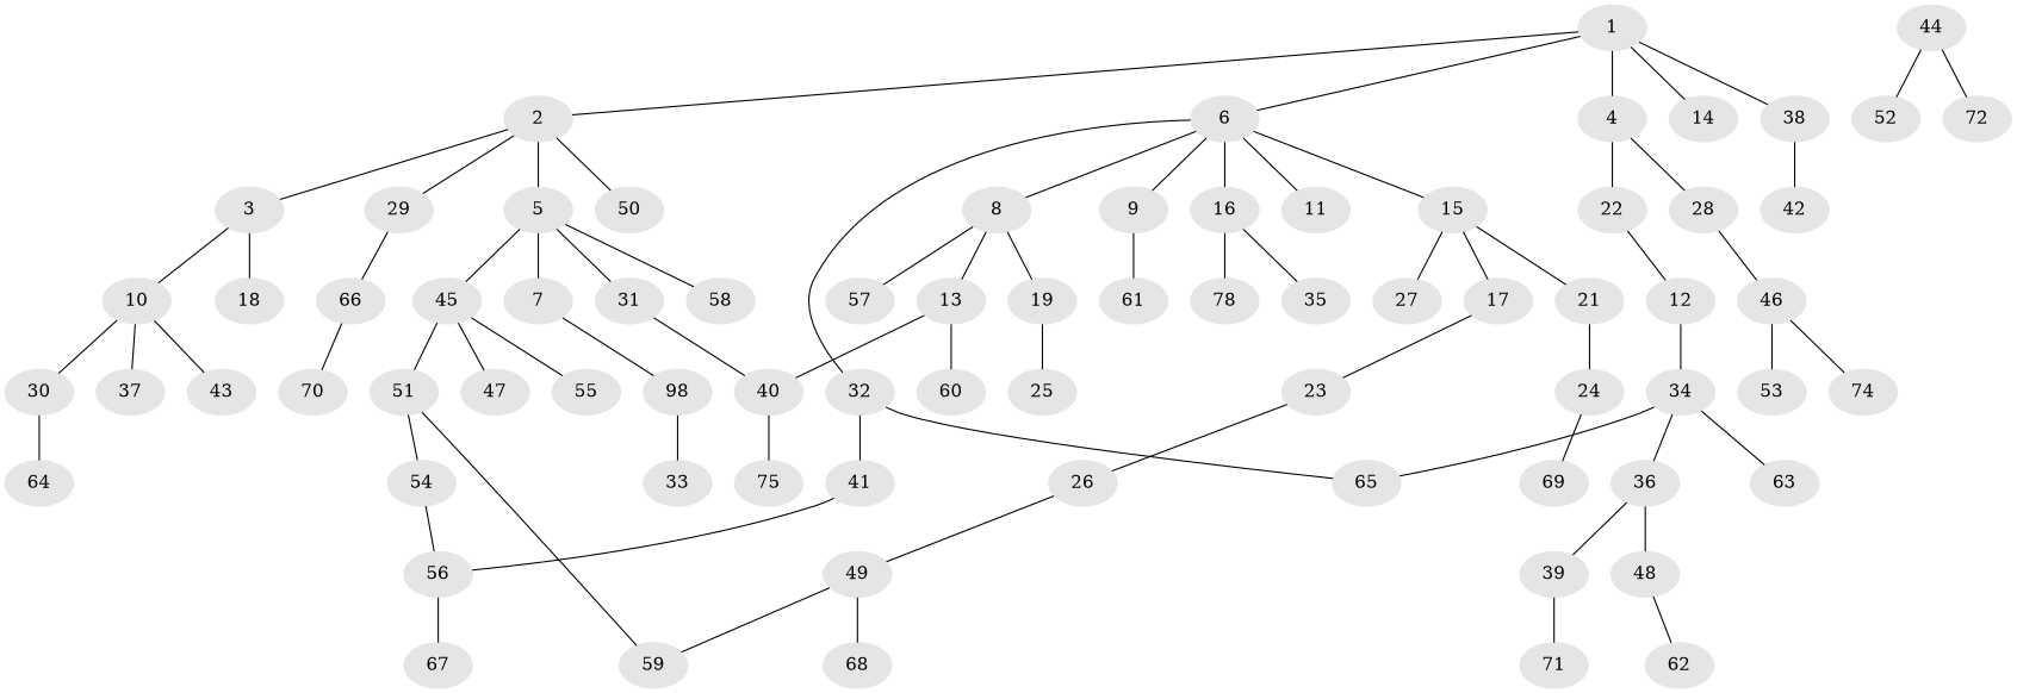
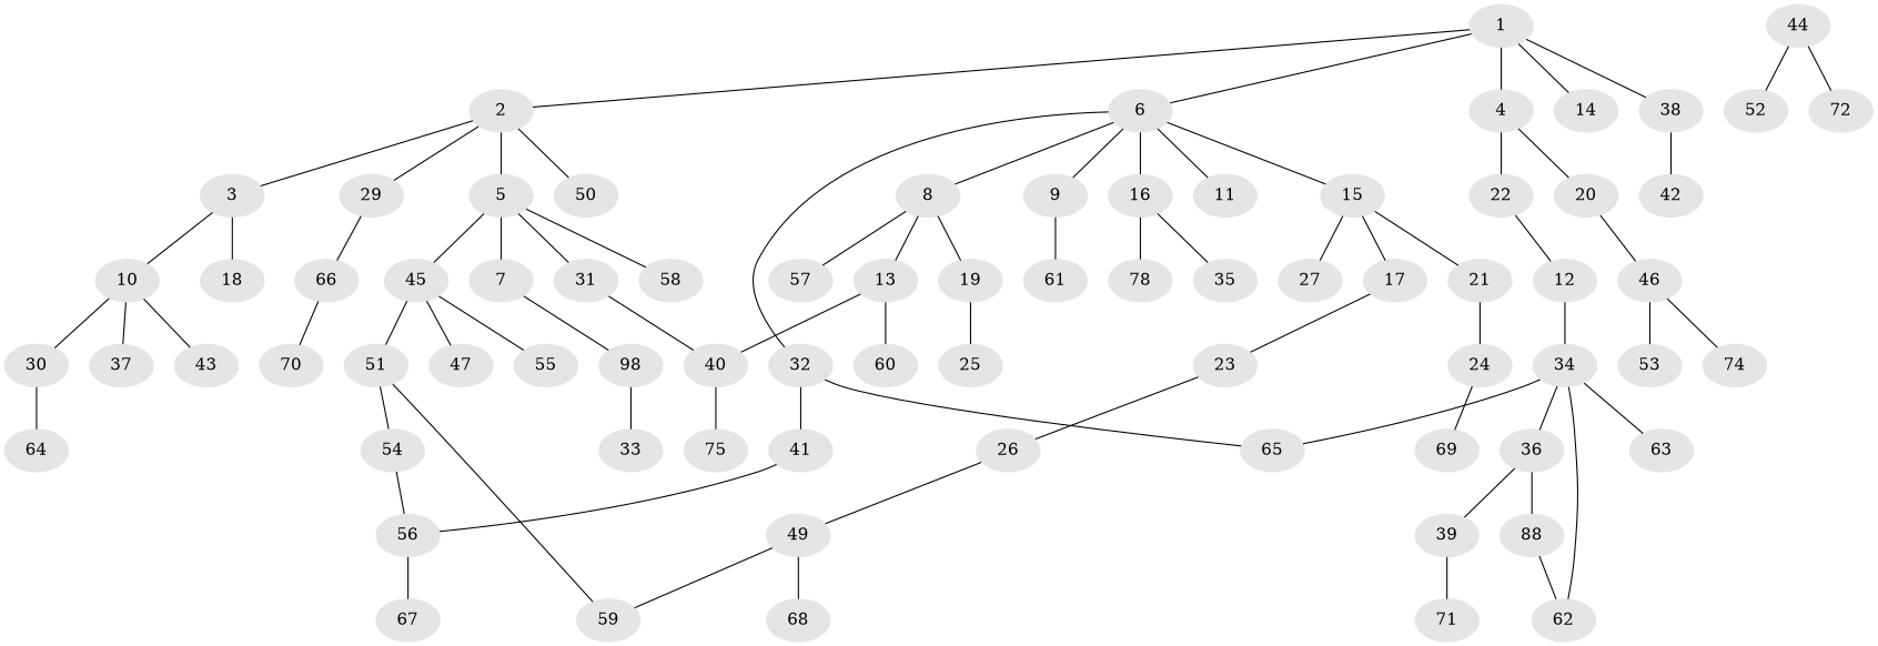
  graph {
    node [color=gray90 style=filled]
    1
    2
    4
    6
    14
    38
    3
    5
    29
    50
-   20 [label=28]
+   20
    22
    8
    9
    11
    15
    16
    32
    42
    10
    18
    7
    31
    45
    58
    66
    30
    37
    43
    12
    34
    46
    n33 [label=98]
    40
    47
    51
    55
    13
    19
    57
    61
    17
    21
    27
    35
    n46 [label=78]
    41
    65
    33
    60
    25
    64
    36
    62
    63
    75
    23
    24
    26
    53
    74
    69
    49
    59
    68
    70
    56
    44
    52
    72
    39
-   48
+   48 [label=88]
    71
    67
    54
    1 -- 2
    1 -- 4
    1 -- 6
    1 -- 14
    1 -- 38
    2 -- 3
    2 -- 5
    2 -- 29
    2 -- 50
    4 -- 20
    4 -- 22
    6 -- 8
    6 -- 9
    6 -- 11
    6 -- 15
    6 -- 16
    6 -- 32
    38 -- 42
    3 -- 10
    3 -- 18
    5 -- 7
    5 -- 31
    5 -- 45
    5 -- 58
    29 -- 66
    20 -- 46
    22 -- 12
    8 -- 13
    8 -- 19
    8 -- 57
    9 -- 61
    15 -- 17
    15 -- 21
    15 -- 27
    16 -- 35
    16 -- n46
    32 -- 41
    32 -- 65
    10 -- 30
    10 -- 37
    10 -- 43
    7 -- n33
    31 -- 40
    45 -- 47
    45 -- 51
    45 -- 55
    66 -- 70
    30 -- 64
    12 -- 34
    34 -- 65
    34 -- 36
+   34 -- 62
    34 -- 63
    46 -- 53
    46 -- 74
    n33 -- 33
    40 -- 75
    51 -- 59
    51 -- 54
    13 -- 40
    13 -- 60
    19 -- 25
    17 -- 23
    21 -- 24
    41 -- 56
    36 -- 39
    36 -- 48
    23 -- 26
    24 -- 69
    26 -- 49
    49 -- 59
    49 -- 68
    56 -- 67
    44 -- 52
    44 -- 72
    39 -- 71
    48 -- 62
    54 -- 56
  }
